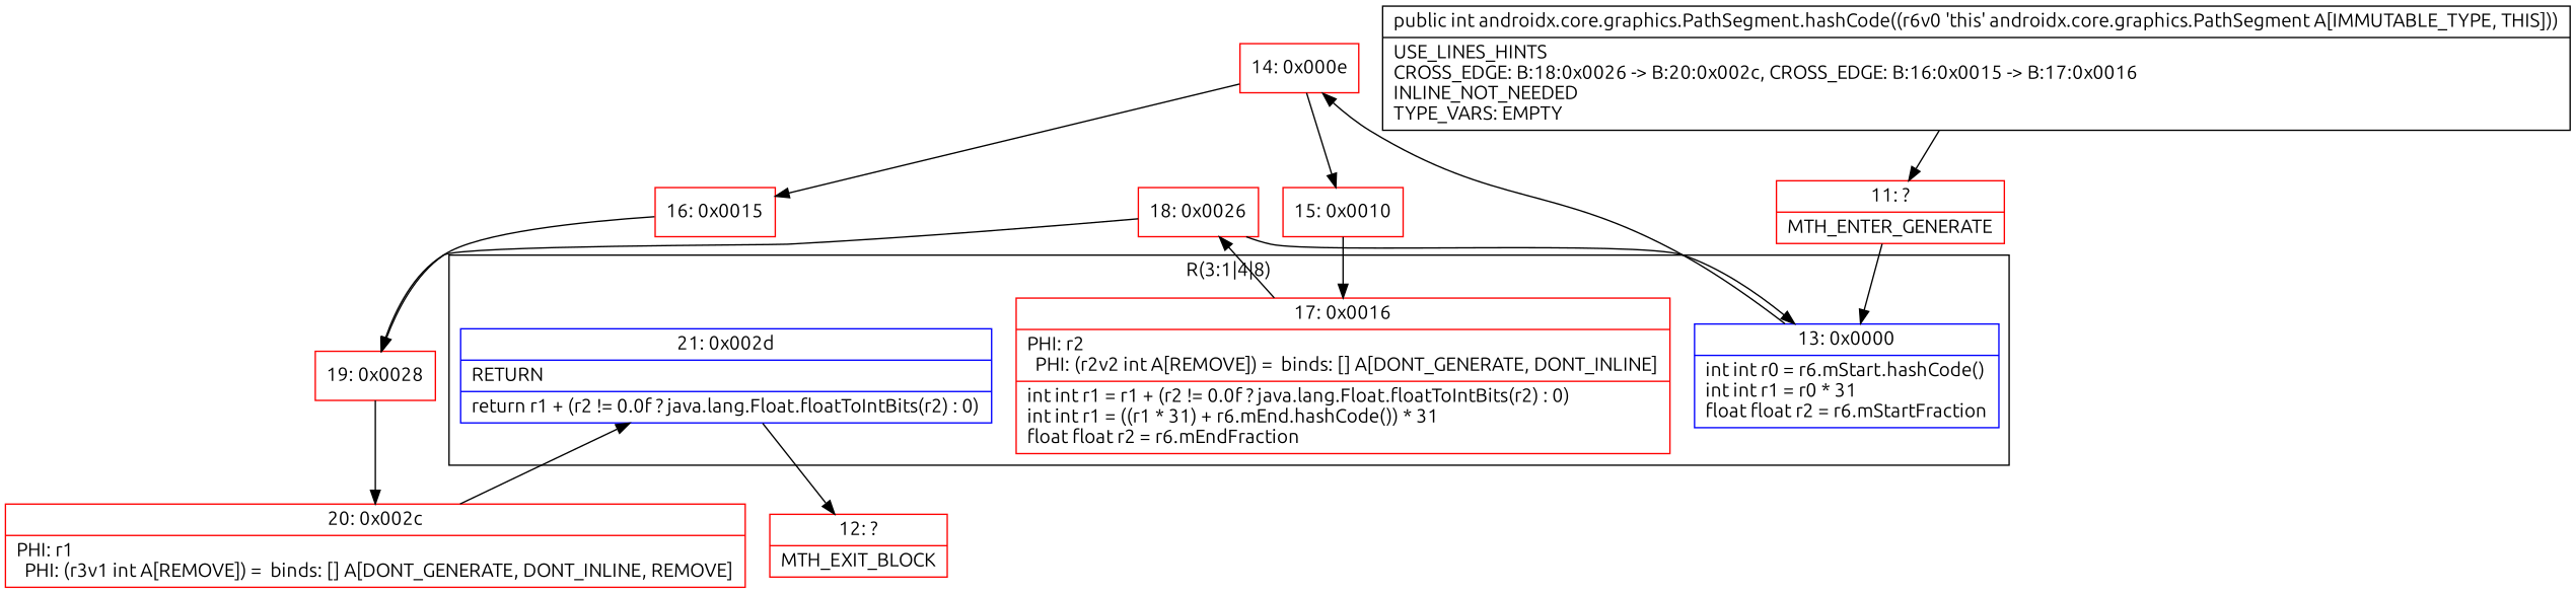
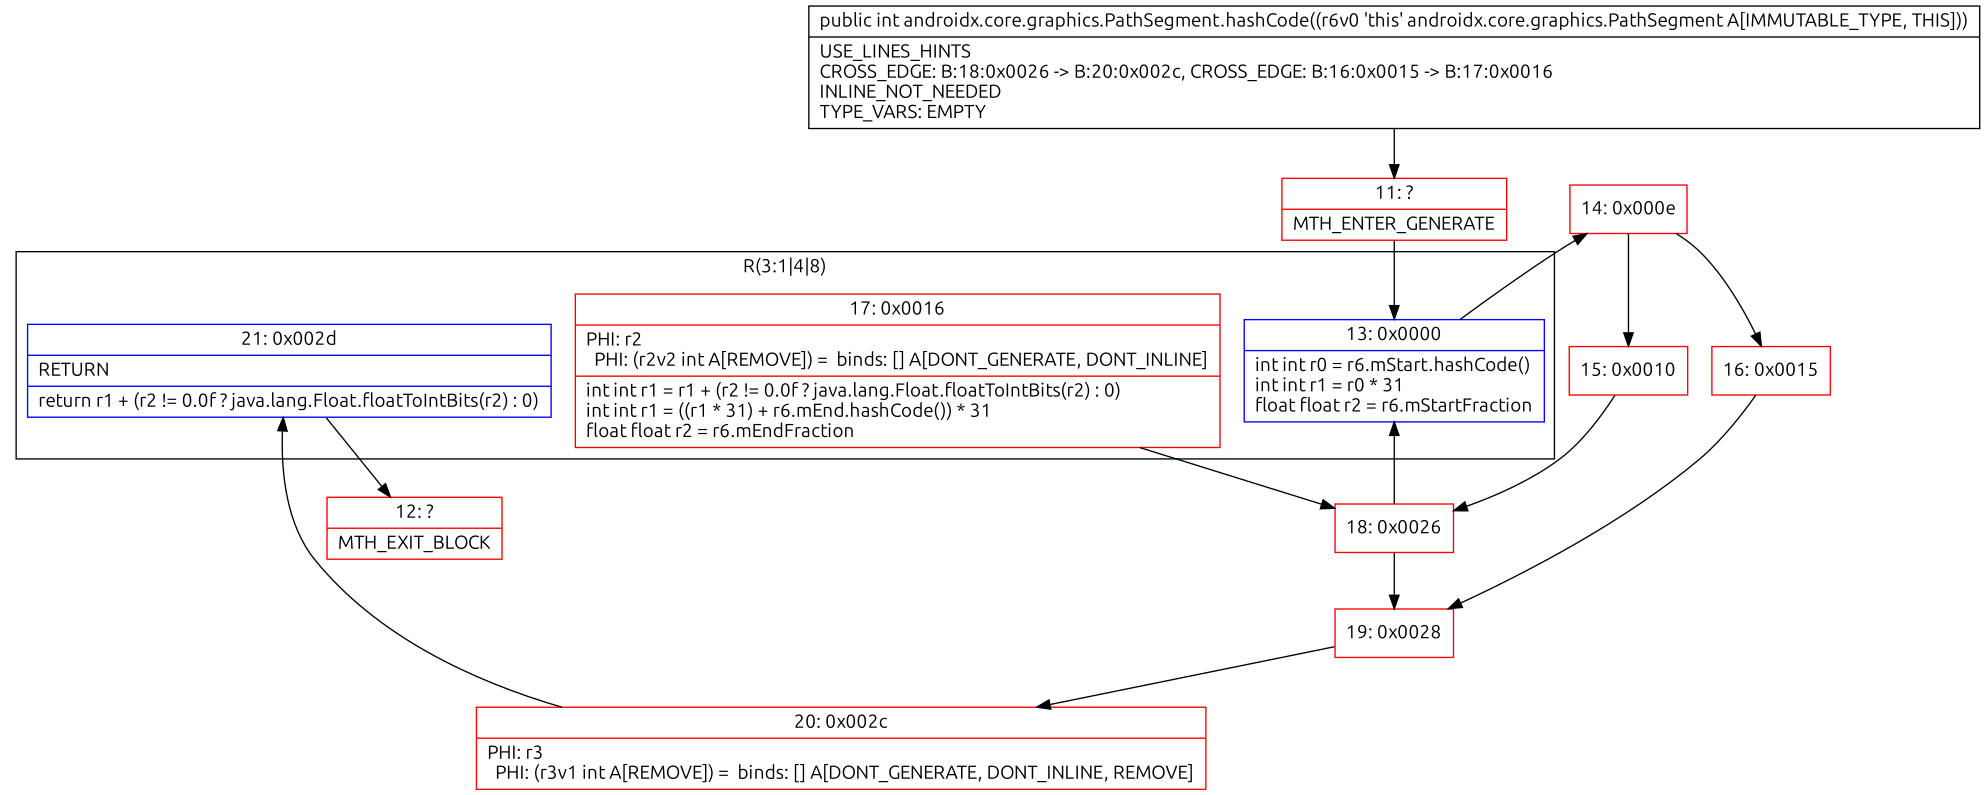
  digraph {
    fontname=Ubuntu
    node [color=red fontname=Ubuntu shape=record]
    edge [fontname=Ubuntu]
    n1 [color=blue label="{13\:\ 0x0000|int int r0 = r6.mStart.hashCode()\lint int r1 = r0 * 31\lfloat float r2 = r6.mStartFraction\l}"]
    n2 [label="{17\:\ 0x0016|PHI: r2 \l  PHI: (r2v2 int A[REMOVE]) =  binds: [] A[DONT_GENERATE, DONT_INLINE]\l|int int r1 = r1 + (r2 != 0.0f ? java.lang.Float.floatToIntBits(r2) : 0)\lint int r1 = ((r1 * 31) + r6.mEnd.hashCode()) * 31\lfloat float r2 = r6.mEndFraction\l}"]
    n3 [color=blue label="{21\:\ 0x002d|RETURN\l|return r1 + (r2 != 0.0f ? java.lang.Float.floatToIntBits(r2) : 0)\l}"]
    n4 [label="{14\:\ 0x000e}"]
    n5 [label="{18\:\ 0x0026}"]
    n6 [label="{12\:\ ?|MTH_EXIT_BLOCK\l}"]
    n7 [label="{15\:\ 0x0010}"]
    n8 [label="{16\:\ 0x0015}"]
    n9 [label="{19\:\ 0x0028}"]
    n10 [label="{11\:\ ?|MTH_ENTER_GENERATE\l}"]
-   n11 [label="{20\:\ 0x002c|PHI: r1 \l  PHI: (r3v1 int A[REMOVE]) =  binds: [] A[DONT_GENERATE, DONT_INLINE, REMOVE]\l}"]
+   n11 [label="{20\:\ 0x002c|PHI: r3 \l  PHI: (r3v1 int A[REMOVE]) =  binds: [] A[DONT_GENERATE, DONT_INLINE, REMOVE]\l}"]
    n12 [label="{public int androidx.core.graphics.PathSegment.hashCode((r6v0 'this' androidx.core.graphics.PathSegment A[IMMUTABLE_TYPE, THIS]))  | USE_LINES_HINTS\lCROSS_EDGE: B:18:0x0026 \-\> B:20:0x002c, CROSS_EDGE: B:16:0x0015 \-\> B:17:0x0016\lINLINE_NOT_NEEDED\lTYPE_VARS: EMPTY\l}" color=""]
    subgraph cluster_1 {
      label="R(3:1|4|8)"
      n1
      n2
      n3
    }
    n1 -> n4
    n2 -> n5
    n3 -> n6
    n4 -> n7
    n4 -> n8
    n5 -> n1
    n5 -> n9
-   n7 -> n2
+   n7 -> n5
    n8 -> n9
    n9 -> n11
    n10 -> n1
    n11 -> n3
    n12 -> n10
  }
